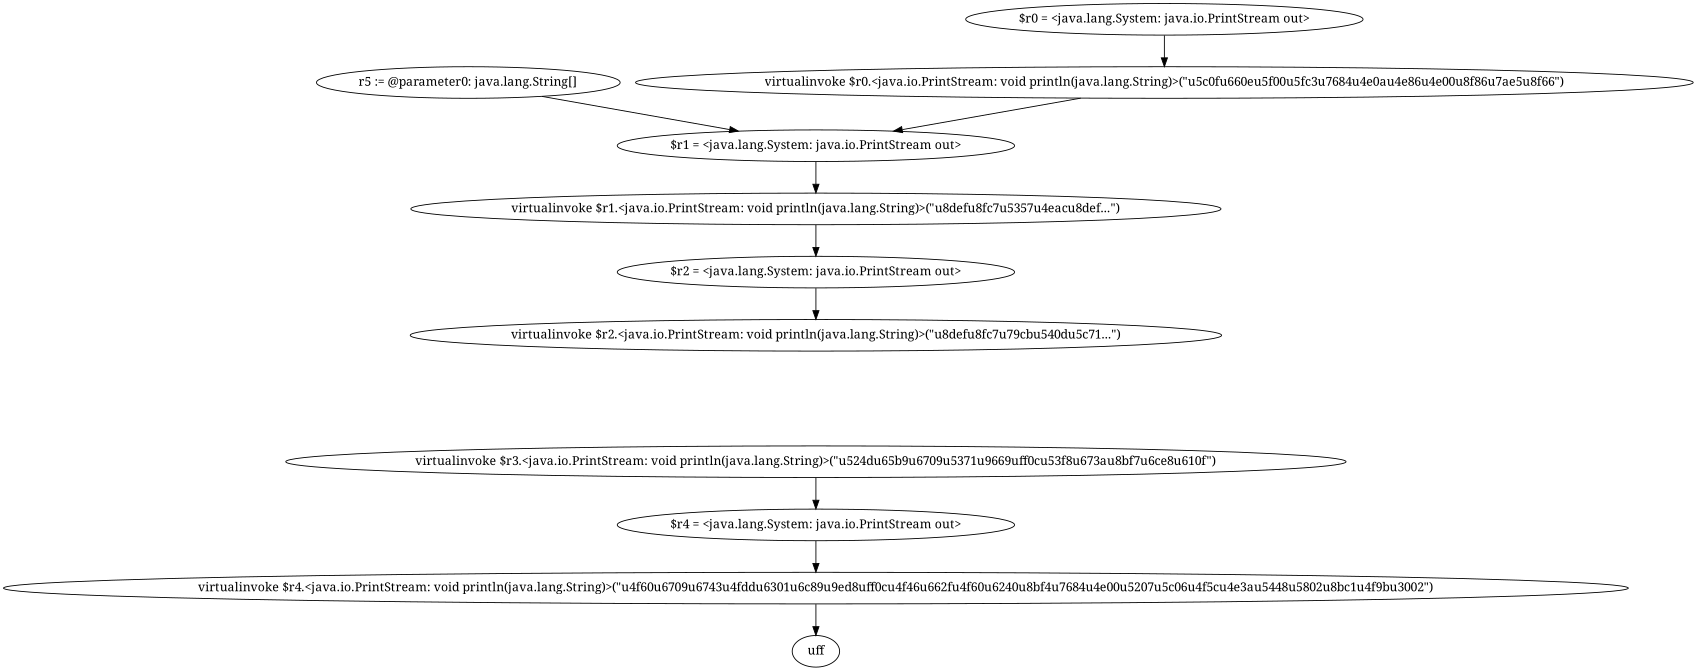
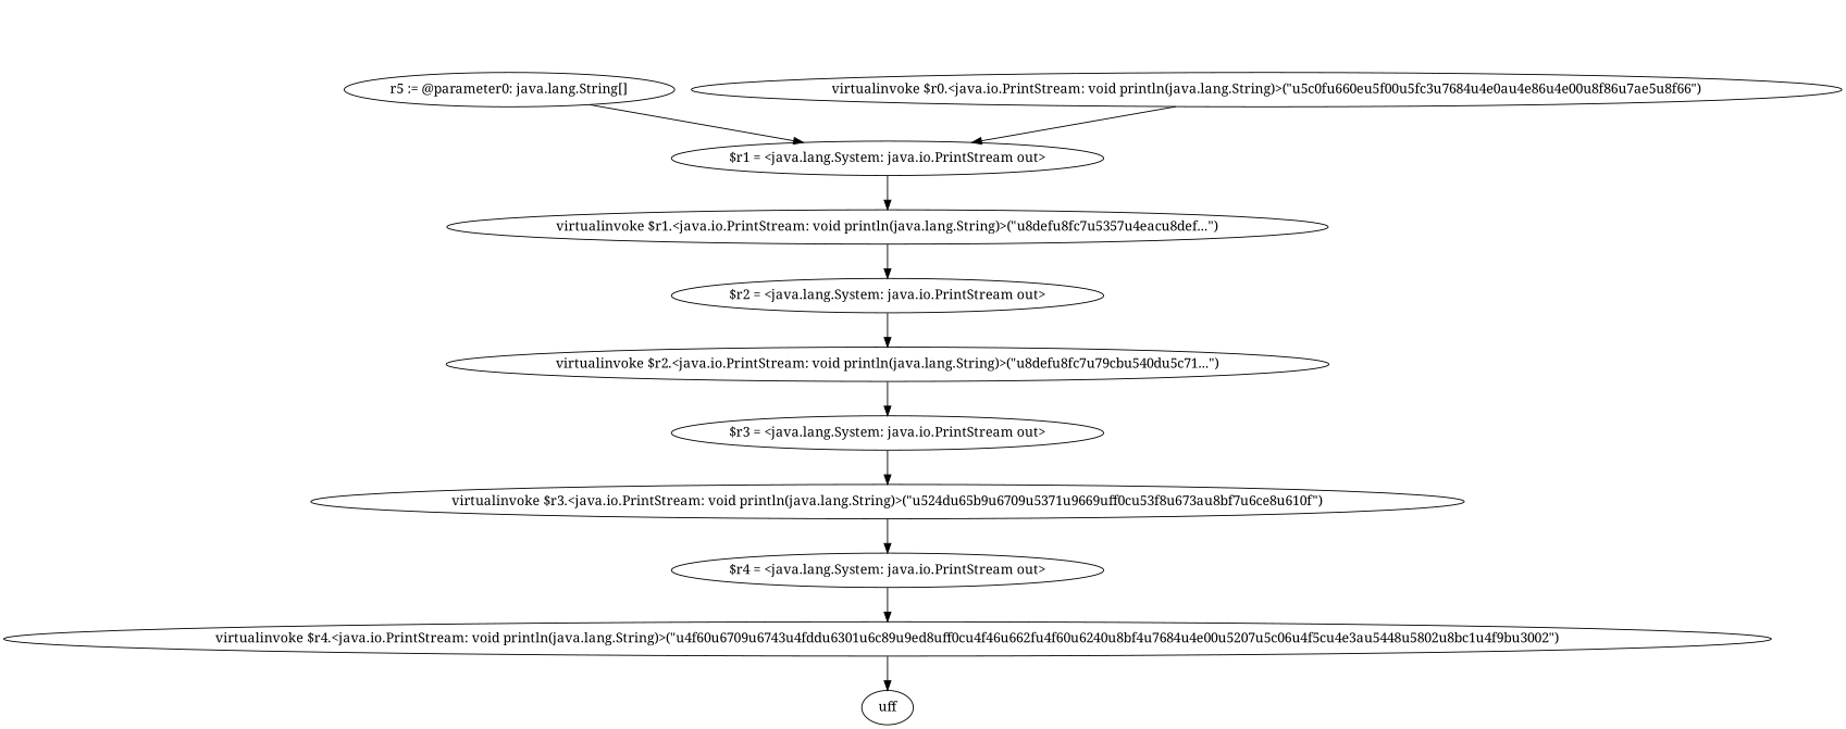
  digraph {
    fontname="Noto Serif"
    node [fontname="Noto Serif"]
    edge [fontname="Noto Serif"]
    "r5 := @parameter0: java.lang.String[]"
    "$r1 = <java.lang.System: java.io.PrintStream out>"
-   "$r0 = <java.lang.System: java.io.PrintStream out>"
    "virtualinvoke $r0.<java.io.PrintStream: void println(java.lang.String)>(\"\u5c0f\u660e\u5f00\u5fc3\u7684\u4e0a\u4e86\u4e00\u8f86\u7ae5\u8f66\")"
    "virtualinvoke $r1.<java.io.PrintStream: void println(java.lang.String)>(\"\u8def\u8fc7\u5357\u4eac\u8def...\")"
    "$r2 = <java.lang.System: java.io.PrintStream out>"
    "virtualinvoke $r2.<java.io.PrintStream: void println(java.lang.String)>(\"\u8def\u8fc7\u79cb\u540d\u5c71...\")"
+   "$r3 = <java.lang.System: java.io.PrintStream out>"
    "virtualinvoke $r3.<java.io.PrintStream: void println(java.lang.String)>(\"\u524d\u65b9\u6709\u5371\u9669\uff0c\u53f8\u673a\u8bf7\u6ce8\u610f\")"
    "$r4 = <java.lang.System: java.io.PrintStream out>"
    "virtualinvoke $r4.<java.io.PrintStream: void println(java.lang.String)>(\"\u4f60\u6709\u6743\u4fdd\u6301\u6c89\u9ed8\uff0c\u4f46\u662f\u4f60\u6240\u8bf4\u7684\u4e00\u5207\u5c06\u4f5c\u4e3a\u5448\u5802\u8bc1\u4f9b\u3002\")"
    n12 [label=uff]
    "r5 := @parameter0: java.lang.String[]" -> "$r1 = <java.lang.System: java.io.PrintStream out>"
    "$r1 = <java.lang.System: java.io.PrintStream out>" -> "virtualinvoke $r1.<java.io.PrintStream: void println(java.lang.String)>(\"\u8def\u8fc7\u5357\u4eac\u8def...\")"
-   "$r0 = <java.lang.System: java.io.PrintStream out>" -> "virtualinvoke $r0.<java.io.PrintStream: void println(java.lang.String)>(\"\u5c0f\u660e\u5f00\u5fc3\u7684\u4e0a\u4e86\u4e00\u8f86\u7ae5\u8f66\")"
    "virtualinvoke $r0.<java.io.PrintStream: void println(java.lang.String)>(\"\u5c0f\u660e\u5f00\u5fc3\u7684\u4e0a\u4e86\u4e00\u8f86\u7ae5\u8f66\")" -> "$r1 = <java.lang.System: java.io.PrintStream out>"
    "virtualinvoke $r1.<java.io.PrintStream: void println(java.lang.String)>(\"\u8def\u8fc7\u5357\u4eac\u8def...\")" -> "$r2 = <java.lang.System: java.io.PrintStream out>"
    "$r2 = <java.lang.System: java.io.PrintStream out>" -> "virtualinvoke $r2.<java.io.PrintStream: void println(java.lang.String)>(\"\u8def\u8fc7\u79cb\u540d\u5c71...\")"
+   "virtualinvoke $r2.<java.io.PrintStream: void println(java.lang.String)>(\"\u8def\u8fc7\u79cb\u540d\u5c71...\")" -> "$r3 = <java.lang.System: java.io.PrintStream out>"
+   "$r3 = <java.lang.System: java.io.PrintStream out>" -> "virtualinvoke $r3.<java.io.PrintStream: void println(java.lang.String)>(\"\u524d\u65b9\u6709\u5371\u9669\uff0c\u53f8\u673a\u8bf7\u6ce8\u610f\")"
    "virtualinvoke $r3.<java.io.PrintStream: void println(java.lang.String)>(\"\u524d\u65b9\u6709\u5371\u9669\uff0c\u53f8\u673a\u8bf7\u6ce8\u610f\")" -> "$r4 = <java.lang.System: java.io.PrintStream out>"
    "$r4 = <java.lang.System: java.io.PrintStream out>" -> "virtualinvoke $r4.<java.io.PrintStream: void println(java.lang.String)>(\"\u4f60\u6709\u6743\u4fdd\u6301\u6c89\u9ed8\uff0c\u4f46\u662f\u4f60\u6240\u8bf4\u7684\u4e00\u5207\u5c06\u4f5c\u4e3a\u5448\u5802\u8bc1\u4f9b\u3002\")"
    "virtualinvoke $r4.<java.io.PrintStream: void println(java.lang.String)>(\"\u4f60\u6709\u6743\u4fdd\u6301\u6c89\u9ed8\uff0c\u4f46\u662f\u4f60\u6240\u8bf4\u7684\u4e00\u5207\u5c06\u4f5c\u4e3a\u5448\u5802\u8bc1\u4f9b\u3002\")" -> n12
  }
